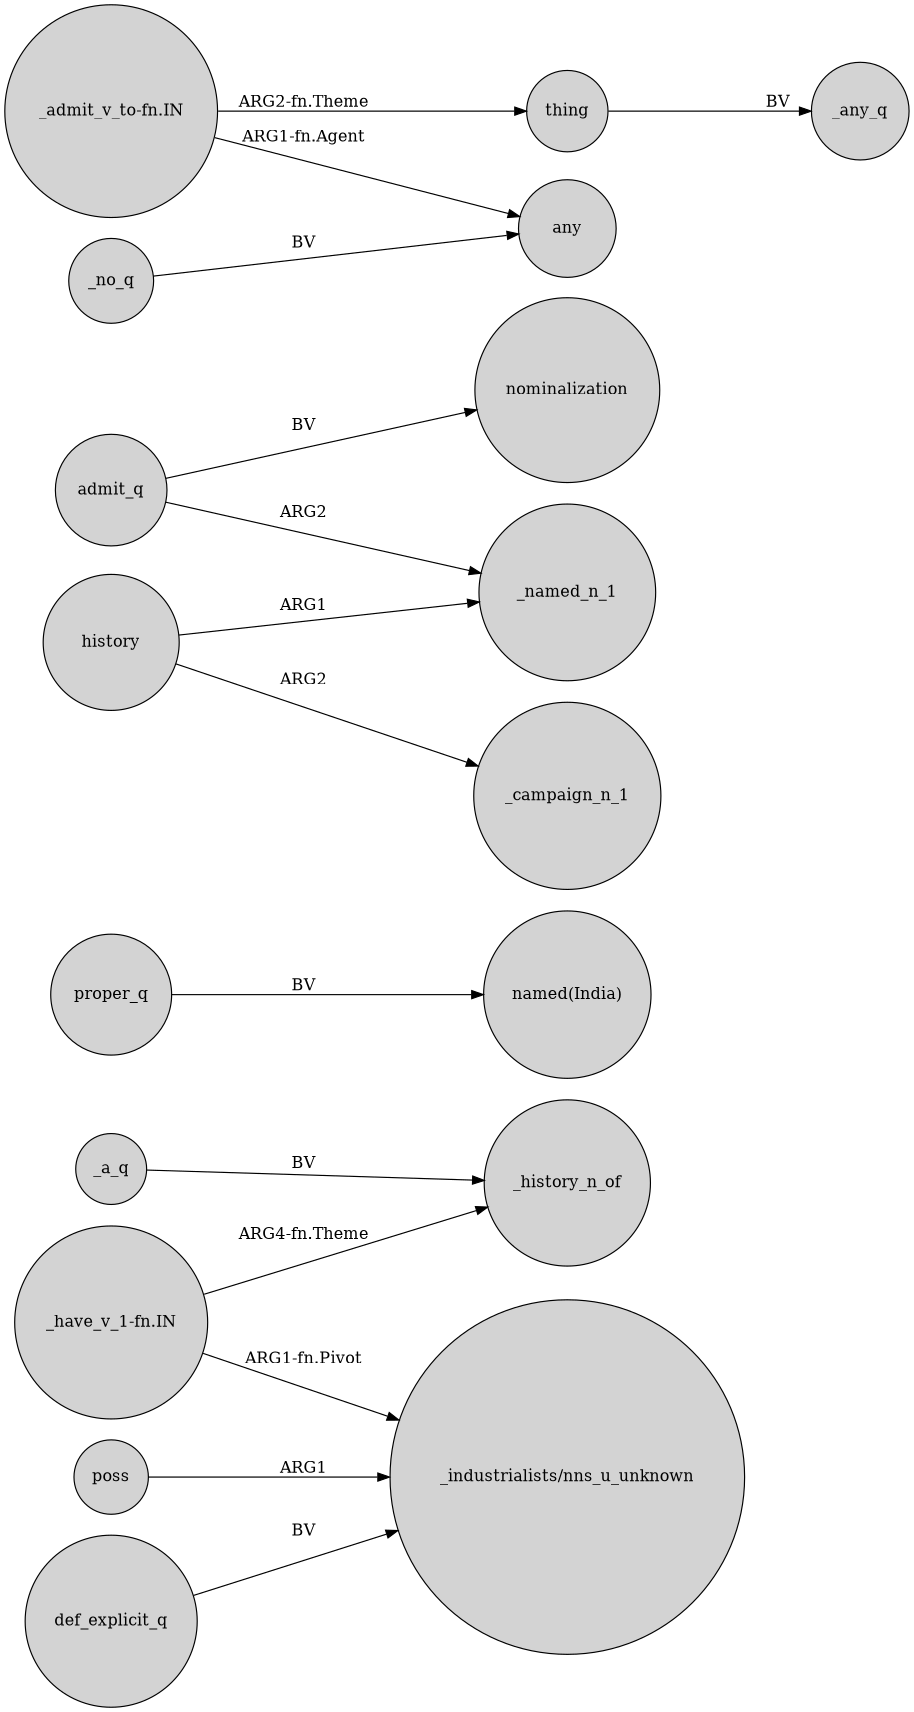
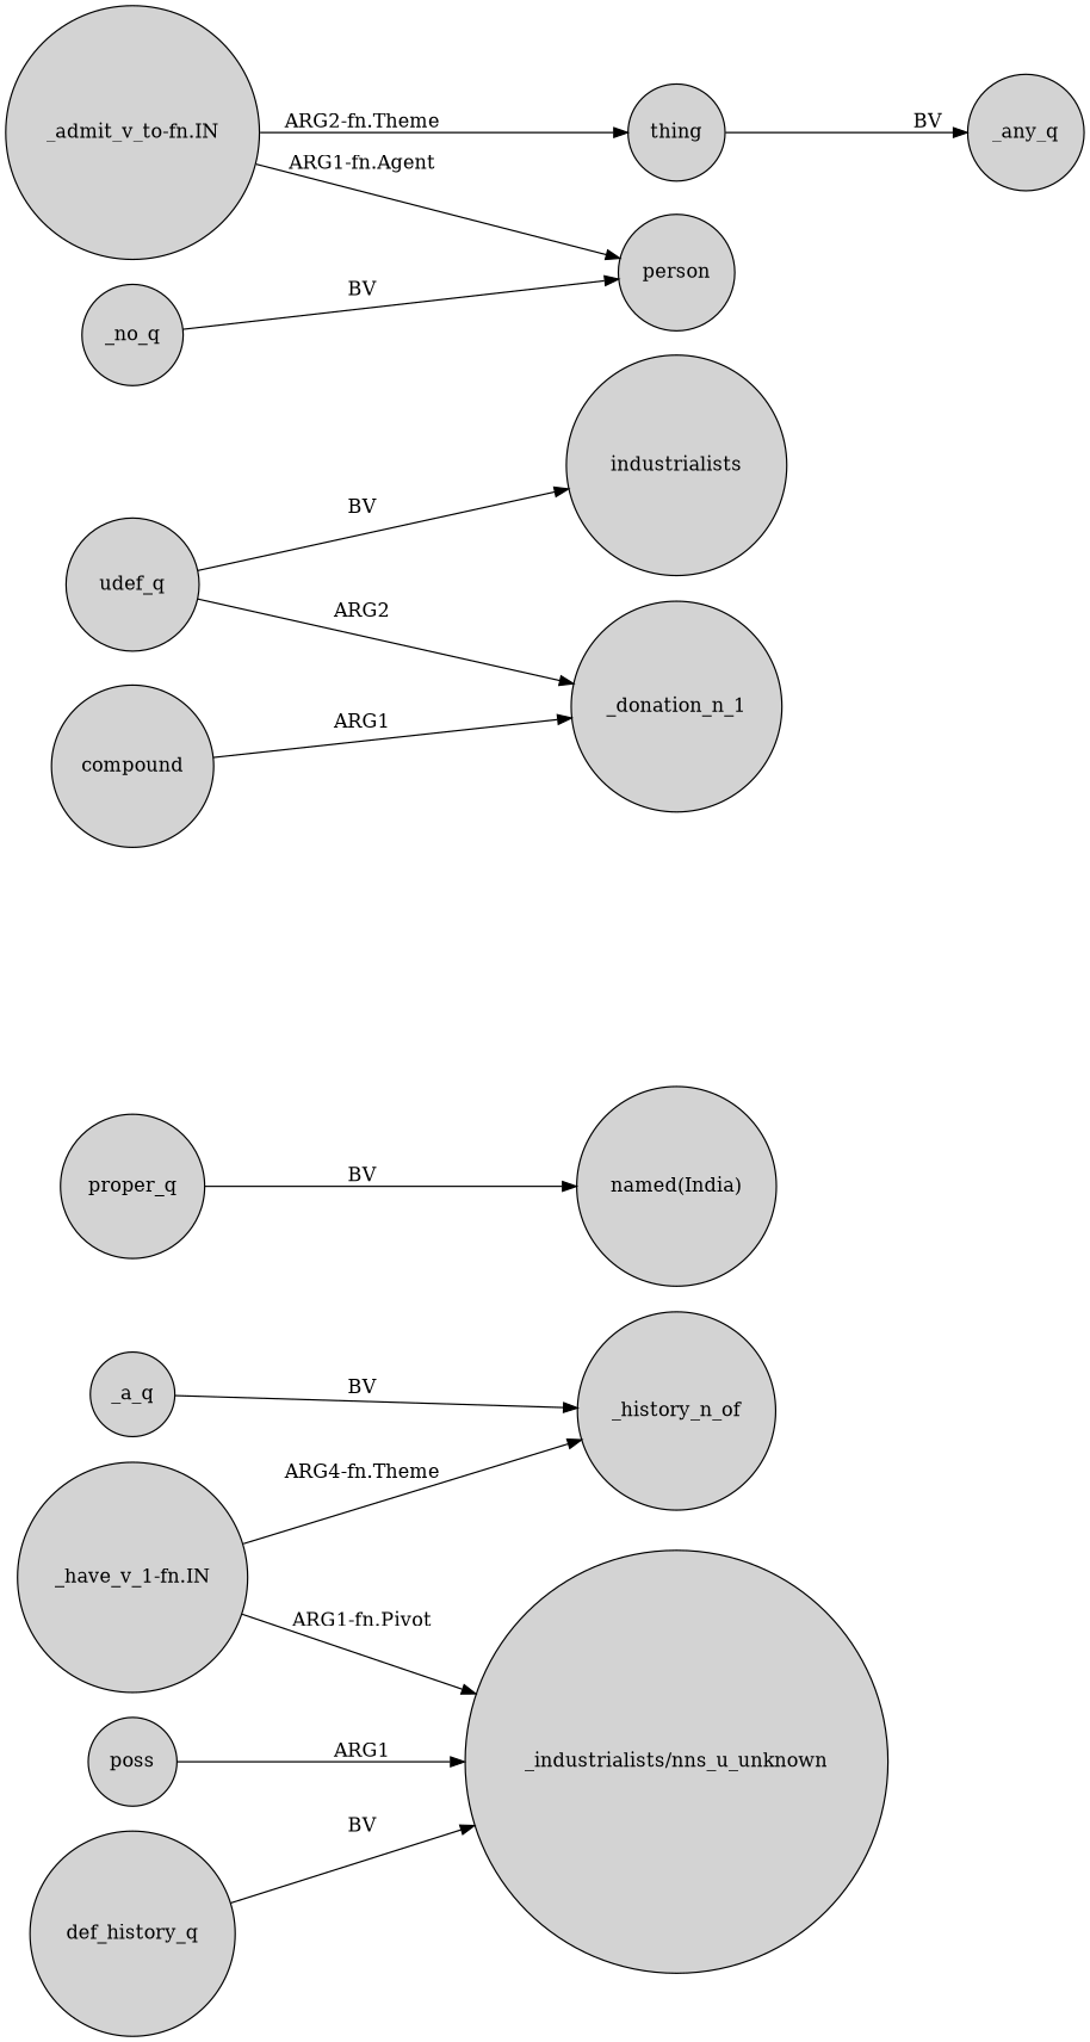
  digraph {
    rankdir=LR
    node [shape=circle style=filled]
    _a_q
    _history_n_of
    proper_q
    "named(India)"
-   udef_q [label=admit_q]
-   nominalization
-   _donation_n_1 [label=_named_n_1]
-   compound [label=history]
-   _campaign_n_1
+   udef_q
+   nominalization [label=industrialists]
+   _donation_n_1
+   compound
    "_have_v_1-fn.IN"
    "_industrialists/nns_u_unknown"
    "_admit_v_to-fn.IN"
-   person [label=any]
+   person
    thing
    _any_q
    poss
-   def_explicit_q
+   def_explicit_q [label=def_history_q]
    _no_q
    _a_q -> _history_n_of [label=BV]
    proper_q -> "named(India)" [label=BV]
    udef_q -> nominalization [label=BV]
    udef_q -> _donation_n_1 [label=ARG2]
    compound -> _donation_n_1 [label=ARG1]
-   compound -> _campaign_n_1 [label=ARG2]
    "_have_v_1-fn.IN" -> _history_n_of [label="ARG4-fn.Theme"]
    "_have_v_1-fn.IN" -> "_industrialists/nns_u_unknown" [label="ARG1-fn.Pivot"]
    "_admit_v_to-fn.IN" -> person [label="ARG1-fn.Agent"]
    "_admit_v_to-fn.IN" -> thing [label="ARG2-fn.Theme"]
    thing -> _any_q [label=BV]
    poss -> "_industrialists/nns_u_unknown" [label=ARG1]
    def_explicit_q -> "_industrialists/nns_u_unknown" [label=BV]
    _no_q -> person [label=BV]
  }
